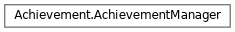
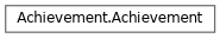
  digraph {
    rankdir=LR
-   n1 [color=grey40 fillcolor=white fontname=Helvetica fontsize=10 height=0.2 label="Achievement.AchievementManager" shape=box style=filled width=0.4]
+   n1 [color=grey40 fillcolor=white fontname=Helvetica fontsize=10 height=0.2 label="Achievement.Achievement" shape=box style=filled width=0.4]
  }
